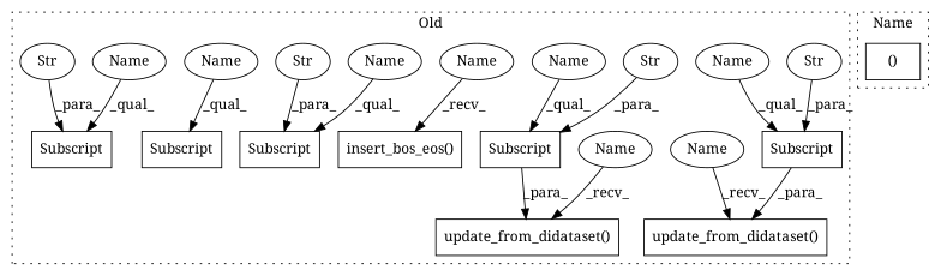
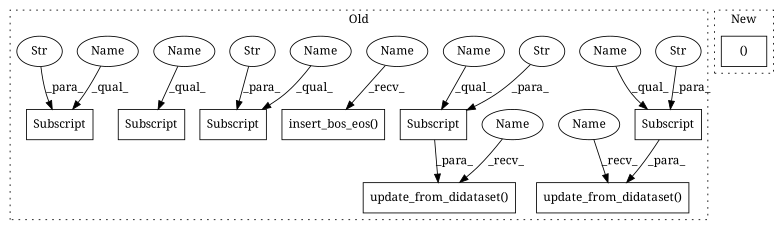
  digraph {
    fontname="Noto Serif"
    node [a=87 l=7 s=3085 shape=ellipse fontname="Noto Serif"]
    edge [fontname="Noto Serif"]
    n1 [a=75 l="45,50" label="update_from_didataset()" s="2843,2909" shape=box]
    n2 [a=63 l="21,0" label=Subscript s="2888,0" shape=box]
    n3 [a=63 l="21,0" label=Subscript s="3009,0" shape=box]
    n4 [a=75 l="45,50" label="update_from_didataset()" s="2964,3030" shape=box]
    n5 [a=63 l="21,0" label=Subscript s="3408,0" shape=box]
    n6 [a=66 l=12 label=Str s=3017]
    n7 [a=63 l="24,0" label=Subscript s="2814,0" shape=box]
    n8 [a=66 l=12 label=Str s=2896]
    n9 [a=66 l=15 label=Str s=2822]
    n10 [a=66 l=12 label=Str s=3416]
    n11 [a=63 l="21,0" label=Subscript s="3464,0" shape=box]
    n12 [a=75 l=64 label="insert_bos_eos()" shape=box]
    n13 [l=13 label=Name]
    n14 [l=13 label=Name s=2843]
    n15 [l=13 label=Name s=2964]
    n16 [label=Name s=2888]
    n17 [label=Name s=3464]
    n18 [label=Name s=2814]
    n19 [label=Name s=3009]
    n20 [label=Name s=3408]
    n21 [a=54 l=12 label="()" s=5476 shape=box]
    subgraph cluster_1 {
      label=Old
      style=dotted
      n1
      n2
      n3
      n4
      n5
      n6
      n7
      n8
      n9
      n10
      n11
      n12
      n13
      n14
      n15
      n16
      n17
      n18
      n19
      n20
    }
    subgraph cluster_2 {
-     label=Name
+     label=New
      style=dotted
      n21
    }
    n2 -> n1 [label=_para_]
    n3 -> n4 [label=_para_]
    n6 -> n3 [label=_para_]
    n8 -> n2 [label=_para_]
    n9 -> n7 [label=_para_]
    n10 -> n5 [label=_para_]
    n13 -> n12 [label=_recv_]
    n14 -> n1 [label=_recv_]
    n15 -> n4 [label=_recv_]
    n16 -> n2 [label=_qual_]
    n17 -> n11 [label=_qual_]
    n18 -> n7 [label=_qual_]
    n19 -> n3 [label=_qual_]
    n20 -> n5 [label=_qual_]
  }
